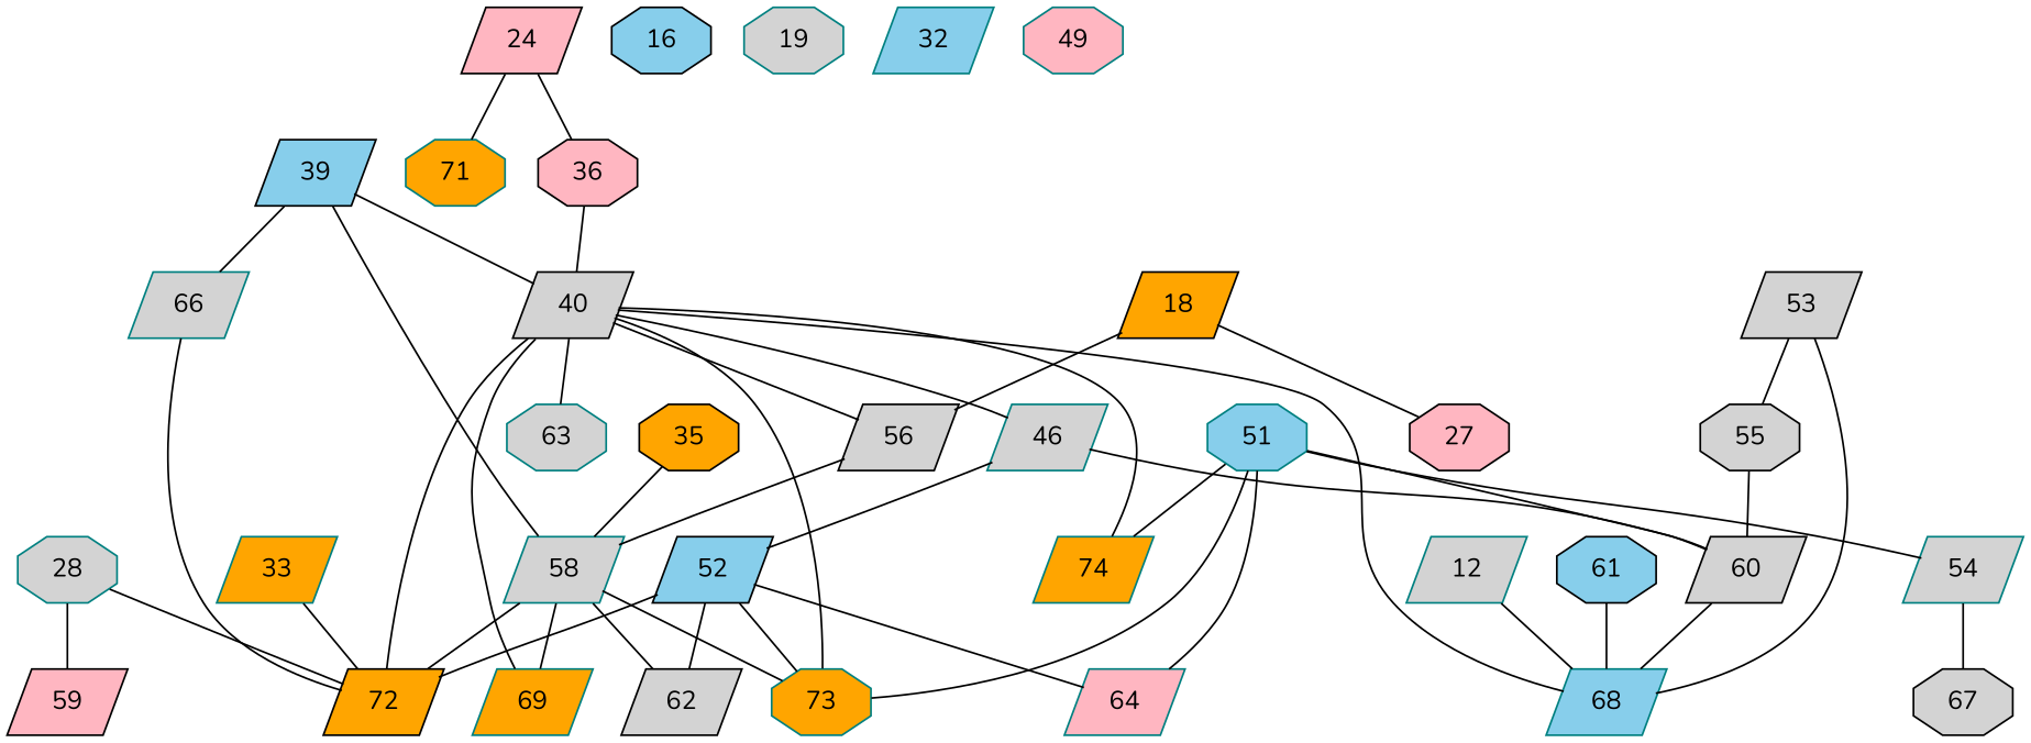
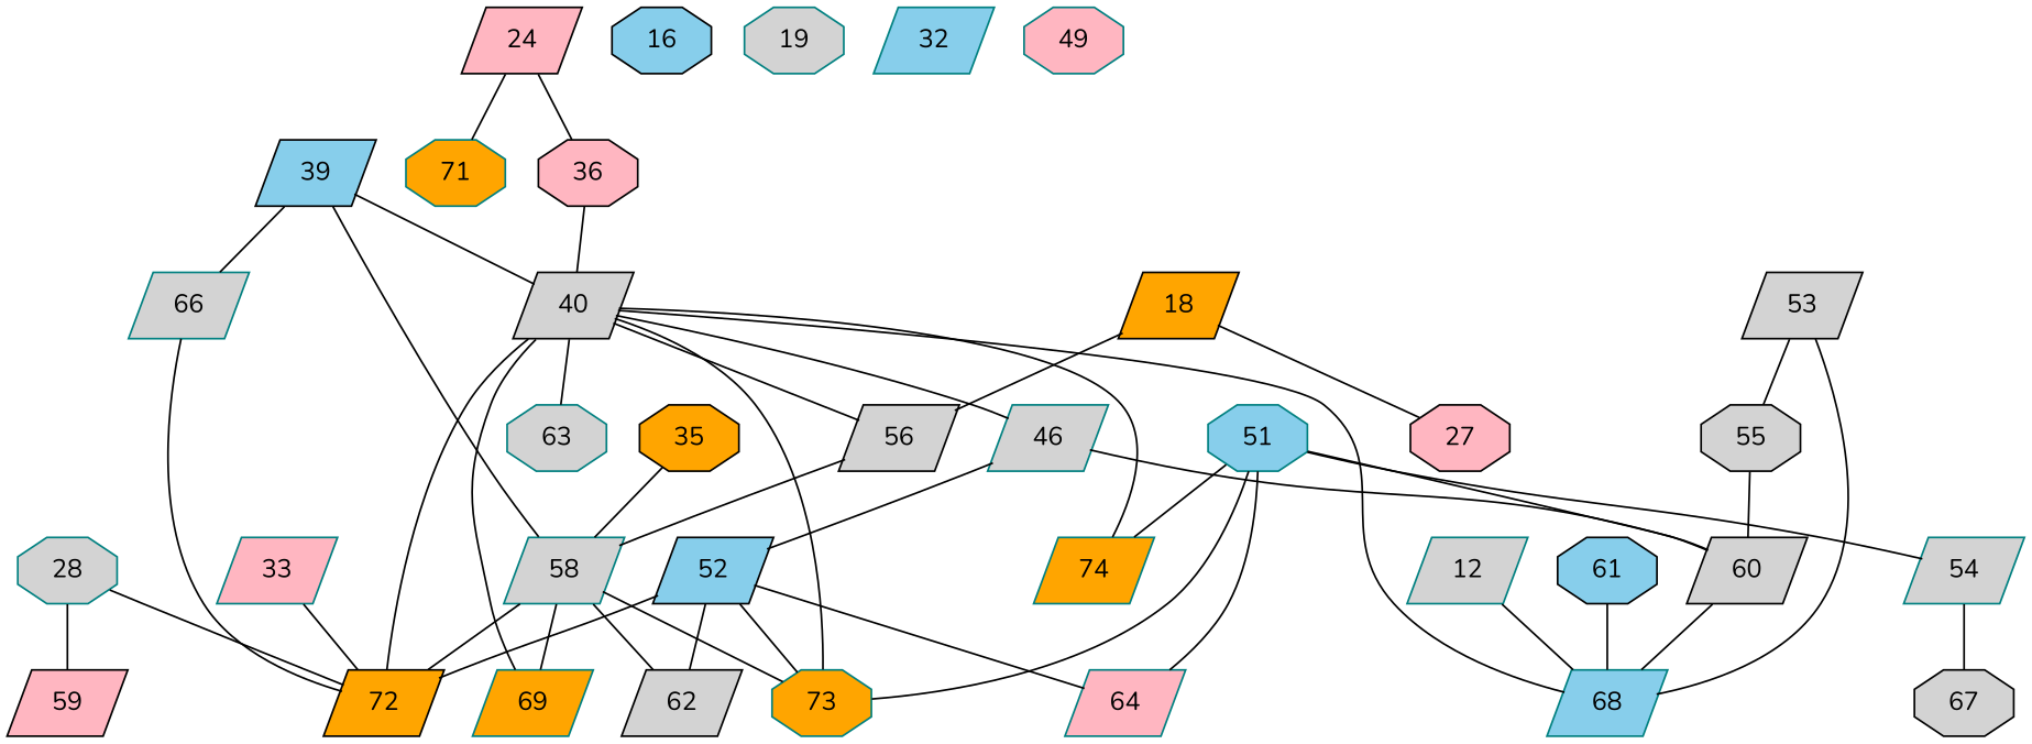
  graph {
    fontname=Nunito
    node [color=teal fillcolor=lightgrey fontname=Nunito shape=parallelogram style=filled]
    edge [fontname=Nunito]
    68 [fillcolor=skyblue super="+50+9"]
    12
    16 [color=black fillcolor=skyblue shape=octagon]
    18 [color=black fillcolor=orange]
    27 [color=black fillcolor=lightpink shape=octagon]
    56 [color=black]
    58 [super="+57"]
    19 [shape=octagon]
    24 [color=black fillcolor=lightpink]
    36 [color=black fillcolor=lightpink shape=octagon]
    71 [fillcolor=orange shape=octagon]
    40 [color=black super="+30+21+31"]
    28 [shape=octagon]
    59 [color=black fillcolor=lightpink]
    72 [color=black fillcolor=orange super="+13+47+65"]
    32 [fillcolor=skyblue]
-   33 [fillcolor=orange]
+   33 [fillcolor=lightpink]
    69 [fillcolor=orange]
    73 [fillcolor=orange shape=octagon super="+22+42+70"]
    62 [color=black]
    35 [color=black fillcolor=orange shape=octagon]
    46 [super="+10+29+26"]
    63 [shape=octagon]
    74 [fillcolor=orange]
    39 [color=black fillcolor=skyblue super="+8"]
    66
    52 [color=black fillcolor=skyblue super="+45"]
    60 [color=black super="+4"]
    64 [fillcolor=lightpink]
    49 [fillcolor=lightpink shape=octagon]
    51 [fillcolor=skyblue shape=octagon super="+37"]
    54 [super="+48"]
    67 [color=black shape=octagon]
    53 [color=black]
    55 [color=black shape=octagon]
    61 [color=black fillcolor=skyblue shape=octagon]
    12 -- 68
    18 -- 27
    18 -- 56
    56 -- 58
    58 -- 72
    58 -- 69
    58 -- 73
    58 -- 62
    24 -- 36
    24 -- 71
    36 -- 40
    40 -- 68
    40 -- 56 [weight=2]
    40 -- 72 [weight=3]
    40 -- 69
    40 -- 73 [weight=2]
    40 -- 46
    40 -- 63 [weight=2]
    40 -- 74
    28 -- 59
    28 -- 72
    33 -- 72
    35 -- 58
    46 -- 52
    46 -- 60
    39 -- 58 [weight=2]
    39 -- 40 [weight=2]
    39 -- 66
    66 -- 72
    52 -- 72
    52 -- 73
    52 -- 62
    52 -- 64
    60 -- 68
    51 -- 73
    51 -- 74
    51 -- 60
    51 -- 64
    51 -- 54
    54 -- 67
    53 -- 68
    53 -- 55
    55 -- 60
    61 -- 68
  }
